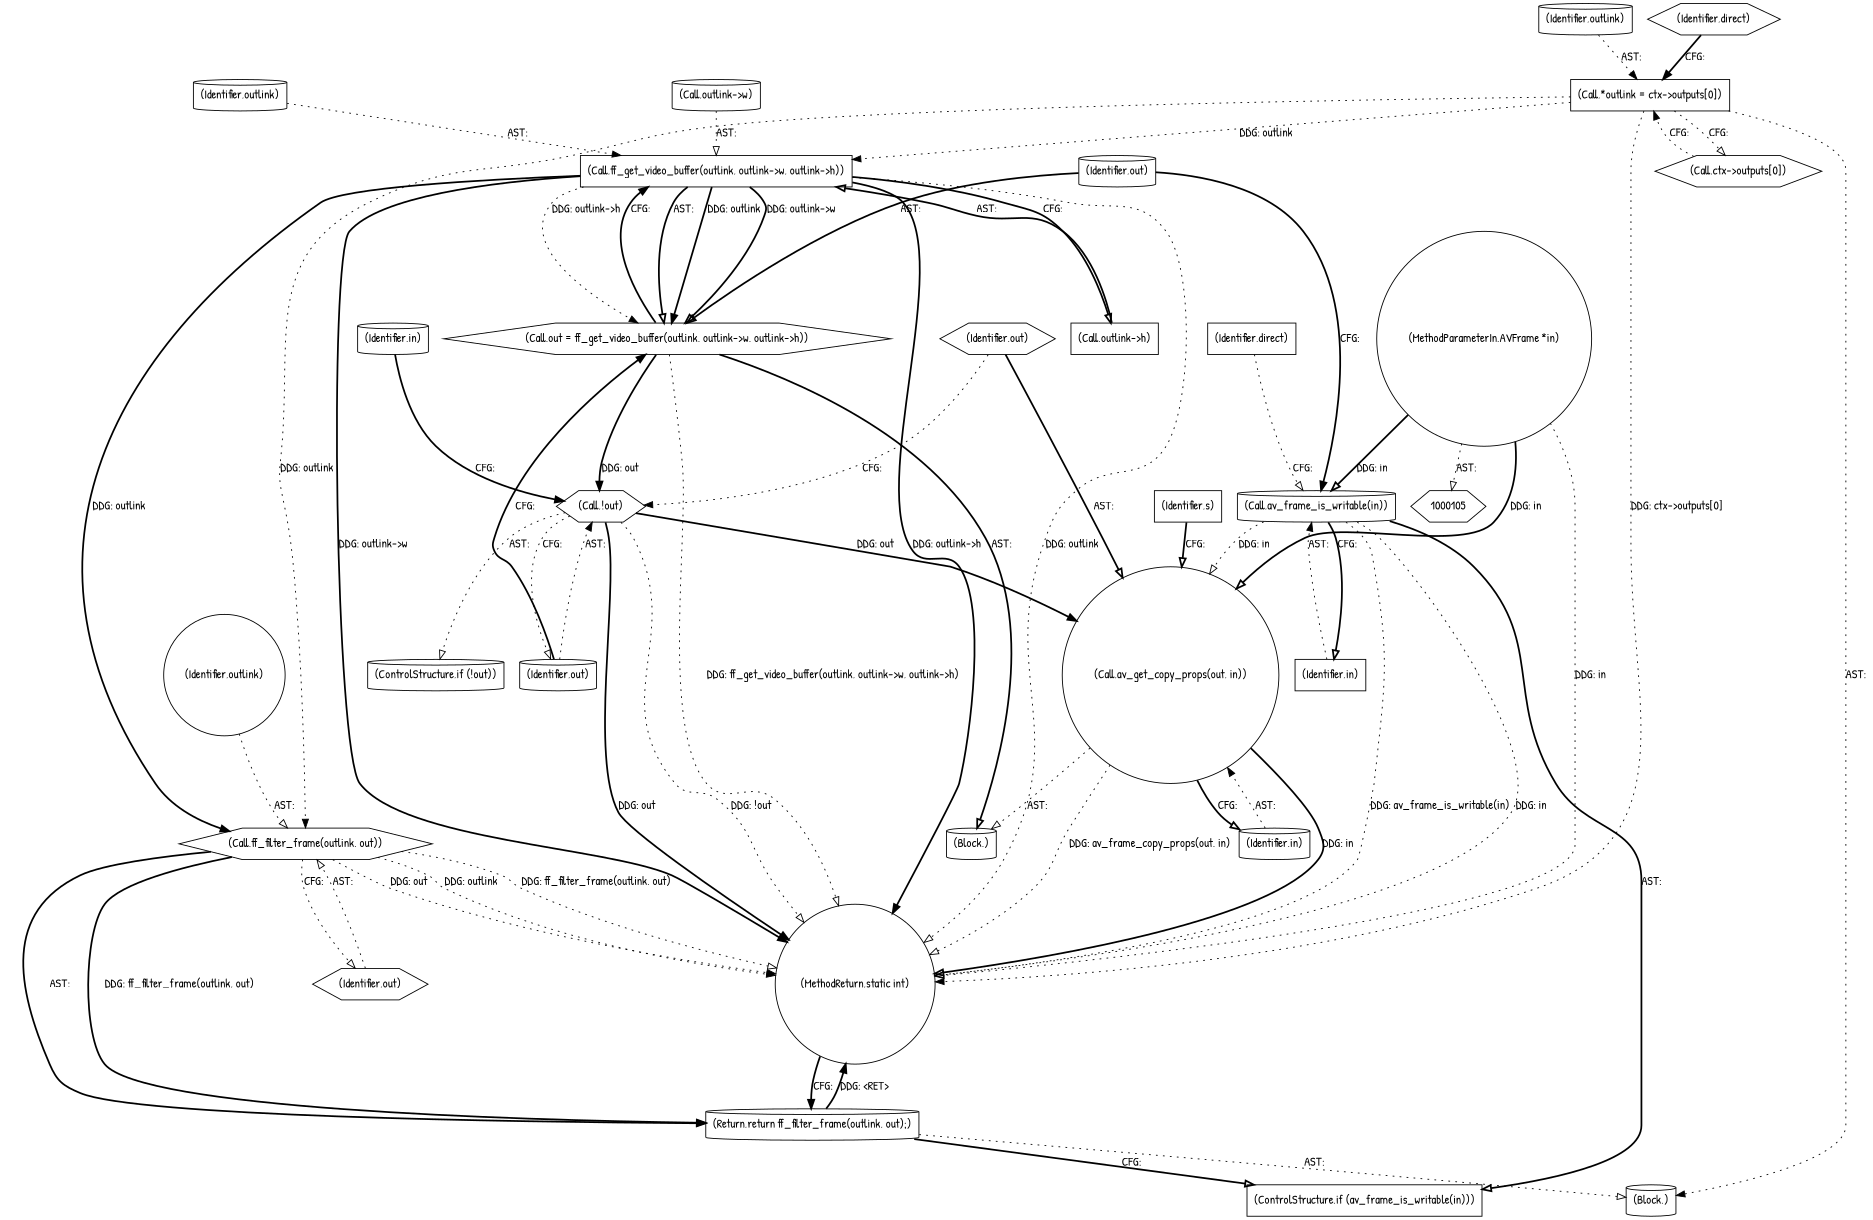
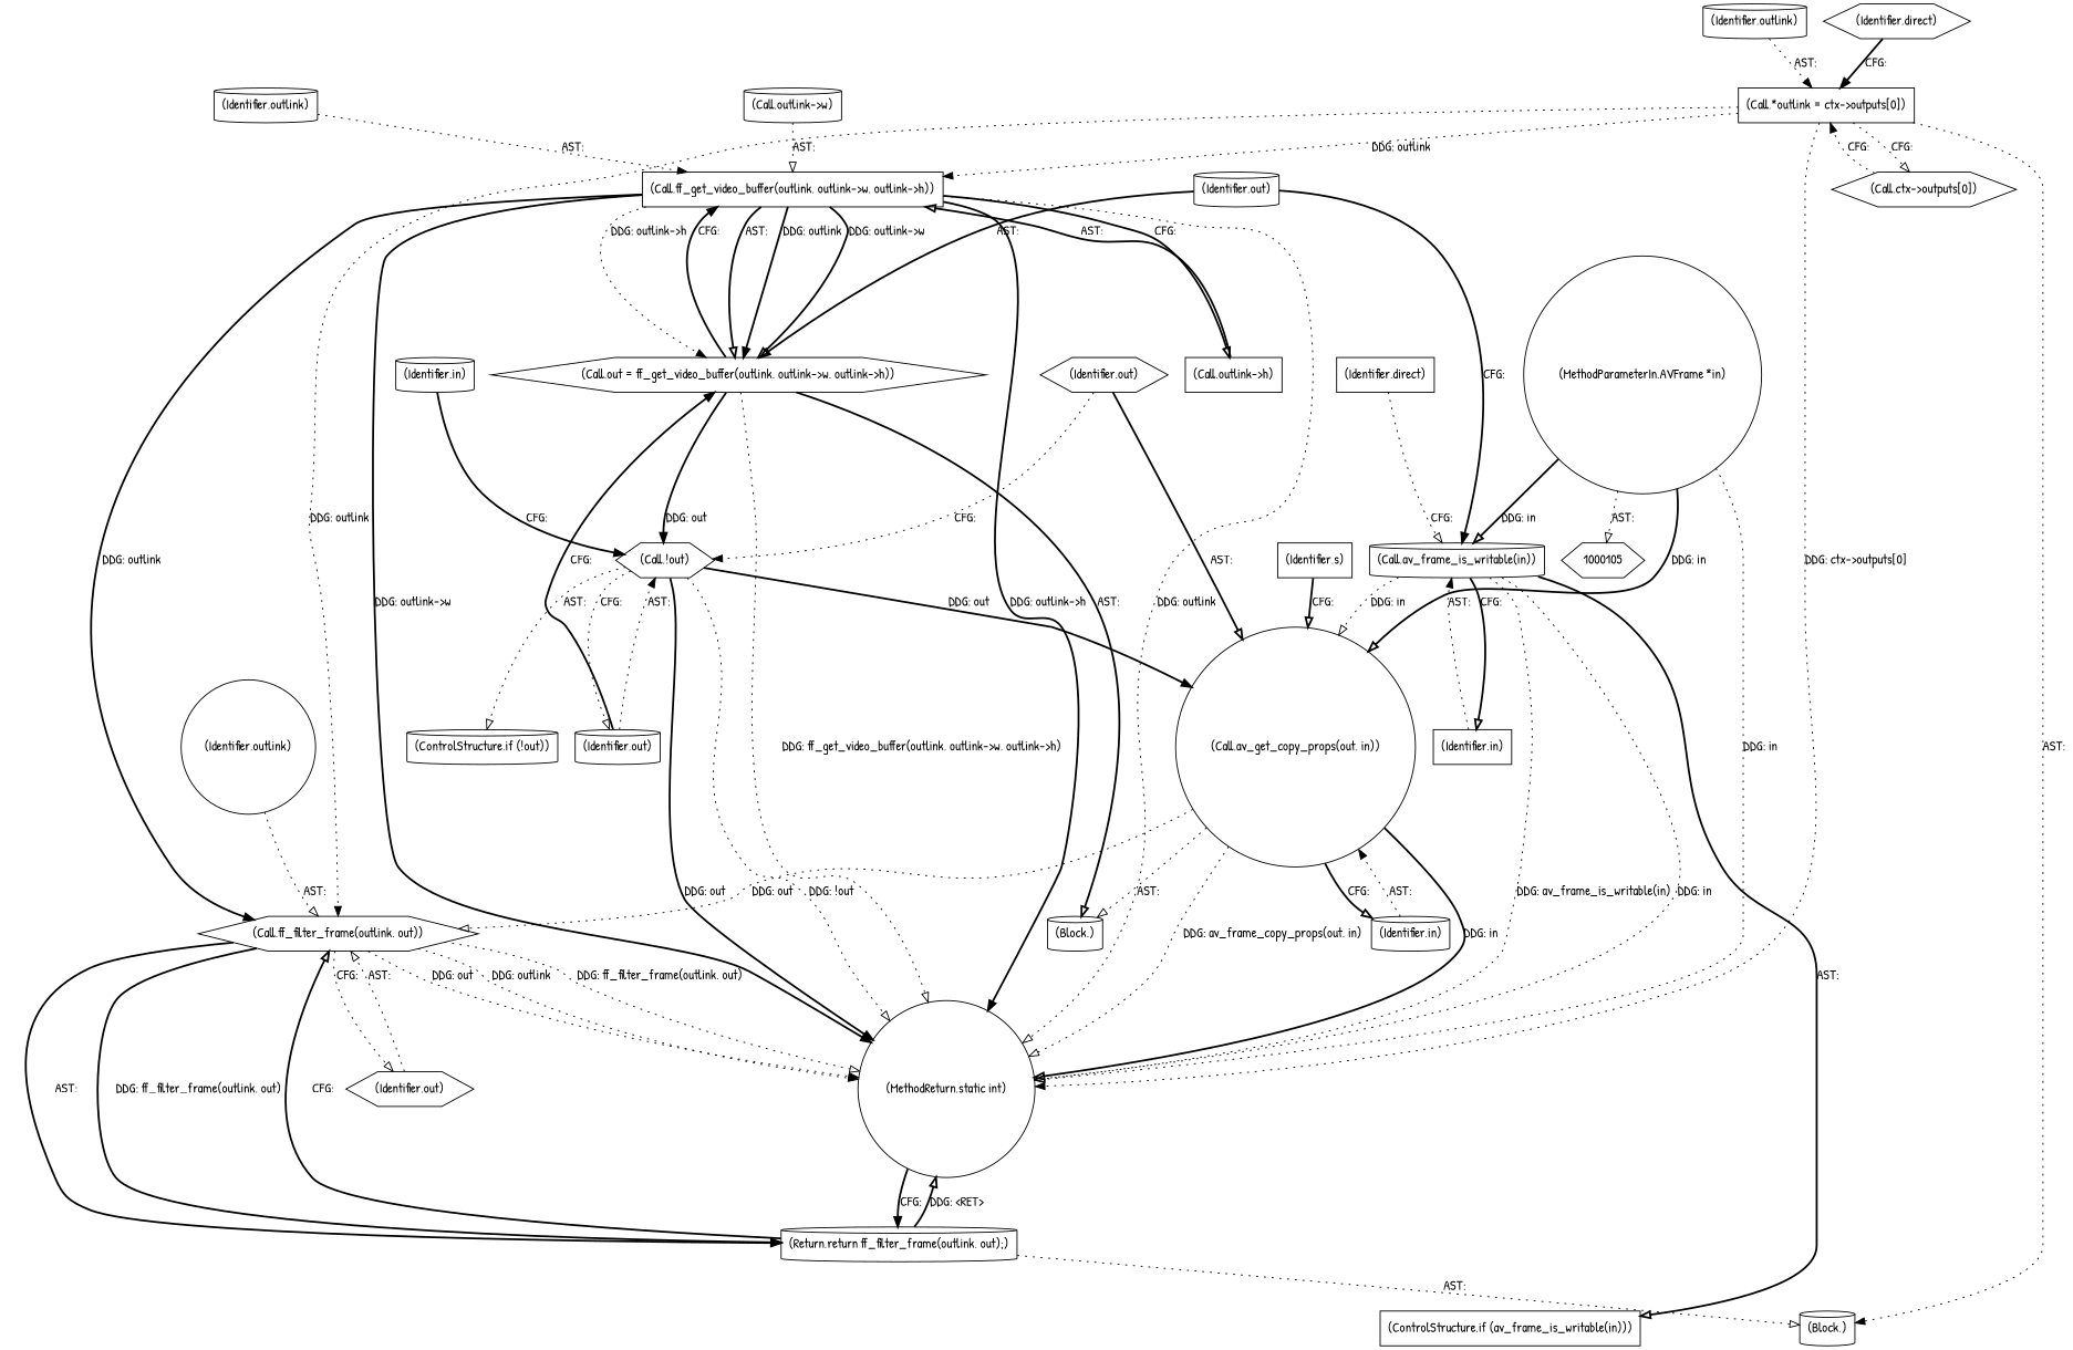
  digraph {
    fontname="Patrick Hand"
    node [fontname="Patrick Hand" shape=cylinder]
    edge [arrowhead=onormal fontname="Patrick Hand" style=dotted]
    n1 [label="(Call,av_get_copy_props(out, in))" shape=circle]
    n2 [label="(Call,ff_filter_frame(outlink, out))" shape=hexagon]
    n3 [label="(MethodReturn,static int)" shape=circle]
    n4 [label="(Block,)"]
    n5 [label="(Identifier,in)"]
    n6 [label="(Return,return ff_filter_frame(outlink, out);)"]
    n7 [label="(Identifier,out)" shape=hexagon]
    n8 [label="(Call,!out)" shape=hexagon]
    n9 [label="(ControlStructure,if (!out))"]
    n10 [label="(Identifier,out)"]
    n11 [label="(Call,out = ff_get_video_buffer(outlink, outlink->w, outlink->h))" shape=hexagon]
    n12 [label="(Call,ff_get_video_buffer(outlink, outlink->w, outlink->h))" shape=box]
    n13 [label="(Call,outlink->h)" shape=box]
    n14 [label="(Call,*outlink = ctx->outputs[0])" shape=box]
    n15 [label="(Block,)"]
    n16 [label="(Call,ctx->outputs[0])" shape=hexagon]
    n17 [label="(Call,av_frame_is_writable(in))"]
    n18 [label="(ControlStructure,if (av_frame_is_writable(in)))" shape=box]
    n19 [label="(Identifier,in)" shape=box]
    n20 [label="(MethodParameterIn,AVFrame *in)" shape=circle]
    1000105 [shape=hexagon]
    n22 [label="(Identifier,s)" shape=box]
    n23 [label="(Identifier,in)"]
    n24 [label="(Identifier,outlink)"]
    n25 [label="(Identifier,outlink)" shape=circle]
    n26 [label="(Identifier,out)"]
    n27 [label="(Identifier,outlink)"]
    n28 [label="(Identifier,out)" shape=hexagon]
    n29 [label="(Call,outlink->w)"]
    n30 [label="(Identifier,direct)" shape=hexagon]
    n31 [label="(Identifier,direct)" shape=box]
+   n1 -> n2 [label="DDG: out"]
    n1 -> n3 [label="DDG: av_frame_copy_props(out, in)"]
    n1 -> n3 [label="DDG: in" style=bold]
    n1 -> n4 [label="AST: "]
    n1 -> n5 [label="CFG: " style=bold]
    n2 -> n3 [label="DDG: ff_filter_frame(outlink, out)"]
    n2 -> n3 [arrowhead=normal label="DDG: out"]
    n2 -> n3 [arrowhead=normal label="DDG: outlink"]
    n2 -> n6 [label="AST: " style=bold]
    n2 -> n6 [arrowhead=normal label="DDG: ff_filter_frame(outlink, out)" style=bold]
    n2 -> n7 [label="CFG: "]
    n3 -> n6 [arrowhead=normal label="CFG: " style=bold]
    n5 -> n1 [arrowhead=normal label="AST: "]
-   n6 -> n18 [label="CFG: " style=bold]
-   n6 -> n3 [arrowhead=normal label="DDG: <RET>" style=bold]
+   n6 -> n2 [label="CFG: " style=bold]
+   n6 -> n3 [label="DDG: <RET>" style=bold]
    n6 -> n15 [label="AST: "]
    n7 -> n2 [label="AST: "]
    n8 -> n1 [arrowhead=normal label="DDG: out" style=bold]
    n8 -> n3 [label="DDG: !out"]
    n8 -> n3 [arrowhead=normal label="DDG: out" style=bold]
    n8 -> n9 [label="AST: "]
    n8 -> n10 [label="CFG: "]
    n10 -> n8 [arrowhead=normal label="AST: "]
    n10 -> n11 [arrowhead=normal label="CFG: " style=bold]
    n11 -> n3 [label="DDG: ff_get_video_buffer(outlink, outlink->w, outlink->h)"]
    n11 -> n4 [label="AST: " style=bold]
    n11 -> n8 [arrowhead=normal label="DDG: out" style=bold]
    n11 -> n12 [arrowhead=normal label="CFG: " style=bold]
    n12 -> n2 [arrowhead=normal label="DDG: outlink" style=bold]
    n12 -> n3 [arrowhead=normal label="DDG: outlink->w" style=bold]
    n12 -> n3 [arrowhead=normal label="DDG: outlink->h" style=bold]
    n12 -> n3 [label="DDG: outlink"]
    n12 -> n11 [label="AST: " style=bold]
    n12 -> n11 [arrowhead=normal label="DDG: outlink" style=bold]
    n12 -> n11 [label="DDG: outlink->w" style=bold]
    n12 -> n11 [arrowhead=normal label="DDG: outlink->h"]
    n12 -> n13 [label="CFG: " style=bold]
    n13 -> n12 [label="AST: " style=bold]
    n14 -> n2 [arrowhead=normal label="DDG: outlink"]
    n14 -> n3 [arrowhead=normal label="DDG: ctx->outputs[0]"]
    n14 -> n12 [arrowhead=normal label="DDG: outlink"]
    n14 -> n15 [arrowhead=normal label="AST: "]
    n14 -> n16 [label="CFG: "]
    n16 -> n14 [arrowhead=normal label="CFG: "]
    n17 -> n1 [label="DDG: in"]
    n17 -> n3 [label="DDG: av_frame_is_writable(in)"]
    n17 -> n3 [label="DDG: in"]
    n17 -> n18 [label="AST: " style=bold]
    n17 -> n19 [label="CFG: " style=bold]
    n19 -> n17 [arrowhead=normal label="AST: "]
    n20 -> n1 [label="DDG: in" style=bold]
    n20 -> n3 [label="DDG: in"]
    n20 -> n17 [label="DDG: in" style=bold]
    n20 -> 1000105 [label="AST: "]
    n22 -> n1 [label="CFG: " style=bold]
    n23 -> n8 [arrowhead=normal label="CFG: " style=bold]
    n24 -> n12 [arrowhead=normal label="AST: "]
    n25 -> n2 [label="AST: "]
    n26 -> n11 [label="AST: " style=bold]
    n26 -> n17 [arrowhead=normal label="CFG: " style=bold]
    n27 -> n14 [arrowhead=normal label="AST: "]
    n28 -> n1 [label="AST: " style=bold]
    n28 -> n8 [arrowhead=normal label="CFG: "]
    n29 -> n12 [label="AST: "]
    n30 -> n14 [arrowhead=normal label="CFG: " style=bold]
    n31 -> n17 [label="CFG: "]
  }
